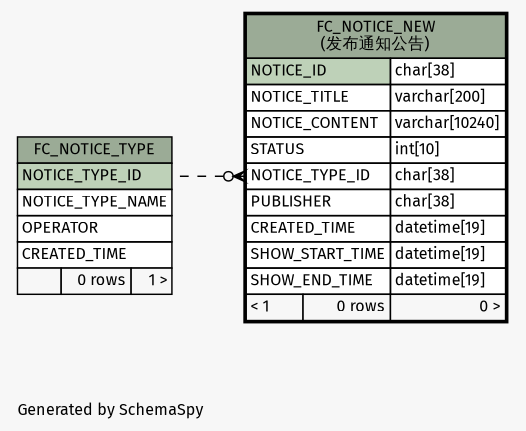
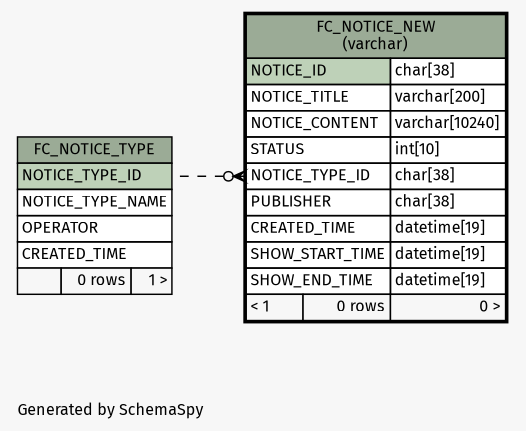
  digraph {
    bgcolor="#f7f7f7"
    fontname="Fira Sans"
    fontsize=11
    label="\nGenerated by SchemaSpy"
    labeljust=l
    nodesep=0.18
    rankdir=RL
    ranksep=0.46
    node [fontname="Fira Sans" fontsize=11 shape=plaintext]
-   n1 [label=<     <TABLE BORDER="2" CELLBORDER="1" CELLSPACING="0" BGCOLOR="#ffffff">       <TR><TD COLSPAN="3" BGCOLOR="#9bab96" ALIGN="CENTER">FC_NOTICE_NEW<br/>(发布通知公告)</TD></TR>       <TR><TD PORT="NOTICE_ID" COLSPAN="2" BGCOLOR="#bed1b8" ALIGN="LEFT">NOTICE_ID</TD><TD PORT="NOTICE_ID.type" ALIGN="LEFT">char[38]</TD></TR>       <TR><TD PORT="NOTICE_TITLE" COLSPAN="2" ALIGN="LEFT">NOTICE_TITLE</TD><TD PORT="NOTICE_TITLE.type" ALIGN="LEFT">varchar[200]</TD></TR>       <TR><TD PORT="NOTICE_CONTENT" COLSPAN="2" ALIGN="LEFT">NOTICE_CONTENT</TD><TD PORT="NOTICE_CONTENT.type" ALIGN="LEFT">varchar[10240]</TD></TR>       <TR><TD PORT="STATUS" COLSPAN="2" ALIGN="LEFT">STATUS</TD><TD PORT="STATUS.type" ALIGN="LEFT">int[10]</TD></TR>       <TR><TD PORT="NOTICE_TYPE_ID" COLSPAN="2" ALIGN="LEFT">NOTICE_TYPE_ID</TD><TD PORT="NOTICE_TYPE_ID.type" ALIGN="LEFT">char[38]</TD></TR>       <TR><TD PORT="PUBLISHER" COLSPAN="2" ALIGN="LEFT">PUBLISHER</TD><TD PORT="PUBLISHER.type" ALIGN="LEFT">char[38]</TD></TR>       <TR><TD PORT="CREATED_TIME" COLSPAN="2" ALIGN="LEFT">CREATED_TIME</TD><TD PORT="CREATED_TIME.type" ALIGN="LEFT">datetime[19]</TD></TR>       <TR><TD PORT="SHOW_START_TIME" COLSPAN="2" ALIGN="LEFT">SHOW_START_TIME</TD><TD PORT="SHOW_START_TIME.type" ALIGN="LEFT">datetime[19]</TD></TR>       <TR><TD PORT="SHOW_END_TIME" COLSPAN="2" ALIGN="LEFT">SHOW_END_TIME</TD><TD PORT="SHOW_END_TIME.type" ALIGN="LEFT">datetime[19]</TD></TR>       <TR><TD ALIGN="LEFT" BGCOLOR="#f7f7f7">&lt; 1</TD><TD ALIGN="RIGHT" BGCOLOR="#f7f7f7">0 rows</TD><TD ALIGN="RIGHT" BGCOLOR="#f7f7f7">0 &gt;</TD></TR>     </TABLE>>]
+   n1 [label=<     <TABLE BORDER="2" CELLBORDER="1" CELLSPACING="0" BGCOLOR="#ffffff">       <TR><TD COLSPAN="3" BGCOLOR="#9bab96" ALIGN="CENTER">FC_NOTICE_NEW<br/>(varchar)</TD></TR>       <TR><TD PORT="NOTICE_ID" COLSPAN="2" BGCOLOR="#bed1b8" ALIGN="LEFT">NOTICE_ID</TD><TD PORT="NOTICE_ID.type" ALIGN="LEFT">char[38]</TD></TR>       <TR><TD PORT="NOTICE_TITLE" COLSPAN="2" ALIGN="LEFT">NOTICE_TITLE</TD><TD PORT="NOTICE_TITLE.type" ALIGN="LEFT">varchar[200]</TD></TR>       <TR><TD PORT="NOTICE_CONTENT" COLSPAN="2" ALIGN="LEFT">NOTICE_CONTENT</TD><TD PORT="NOTICE_CONTENT.type" ALIGN="LEFT">varchar[10240]</TD></TR>       <TR><TD PORT="STATUS" COLSPAN="2" ALIGN="LEFT">STATUS</TD><TD PORT="STATUS.type" ALIGN="LEFT">int[10]</TD></TR>       <TR><TD PORT="NOTICE_TYPE_ID" COLSPAN="2" ALIGN="LEFT">NOTICE_TYPE_ID</TD><TD PORT="NOTICE_TYPE_ID.type" ALIGN="LEFT">char[38]</TD></TR>       <TR><TD PORT="PUBLISHER" COLSPAN="2" ALIGN="LEFT">PUBLISHER</TD><TD PORT="PUBLISHER.type" ALIGN="LEFT">char[38]</TD></TR>       <TR><TD PORT="CREATED_TIME" COLSPAN="2" ALIGN="LEFT">CREATED_TIME</TD><TD PORT="CREATED_TIME.type" ALIGN="LEFT">datetime[19]</TD></TR>       <TR><TD PORT="SHOW_START_TIME" COLSPAN="2" ALIGN="LEFT">SHOW_START_TIME</TD><TD PORT="SHOW_START_TIME.type" ALIGN="LEFT">datetime[19]</TD></TR>       <TR><TD PORT="SHOW_END_TIME" COLSPAN="2" ALIGN="LEFT">SHOW_END_TIME</TD><TD PORT="SHOW_END_TIME.type" ALIGN="LEFT">datetime[19]</TD></TR>       <TR><TD ALIGN="LEFT" BGCOLOR="#f7f7f7">&lt; 1</TD><TD ALIGN="RIGHT" BGCOLOR="#f7f7f7">0 rows</TD><TD ALIGN="RIGHT" BGCOLOR="#f7f7f7">0 &gt;</TD></TR>     </TABLE>>]
    n2 [label=<     <TABLE BORDER="0" CELLBORDER="1" CELLSPACING="0" BGCOLOR="#ffffff">       <TR><TD COLSPAN="3" BGCOLOR="#9bab96" ALIGN="CENTER">FC_NOTICE_TYPE</TD></TR>       <TR><TD PORT="NOTICE_TYPE_ID" COLSPAN="3" BGCOLOR="#bed1b8" ALIGN="LEFT">NOTICE_TYPE_ID</TD></TR>       <TR><TD PORT="NOTICE_TYPE_NAME" COLSPAN="3" ALIGN="LEFT">NOTICE_TYPE_NAME</TD></TR>       <TR><TD PORT="OPERATOR" COLSPAN="3" ALIGN="LEFT">OPERATOR</TD></TR>       <TR><TD PORT="CREATED_TIME" COLSPAN="3" ALIGN="LEFT">CREATED_TIME</TD></TR>       <TR><TD ALIGN="LEFT" BGCOLOR="#f7f7f7">  </TD><TD ALIGN="RIGHT" BGCOLOR="#f7f7f7">0 rows</TD><TD ALIGN="RIGHT" BGCOLOR="#f7f7f7">1 &gt;</TD></TR>     </TABLE>>]
    n1 -> n2 [arrowhead=none arrowsize=0.8 arrowtail=crowodot dir=back headport="NOTICE_TYPE_ID:e" style=dashed tailport="NOTICE_TYPE_ID:w" fontname="Fira Sans"]
  }
